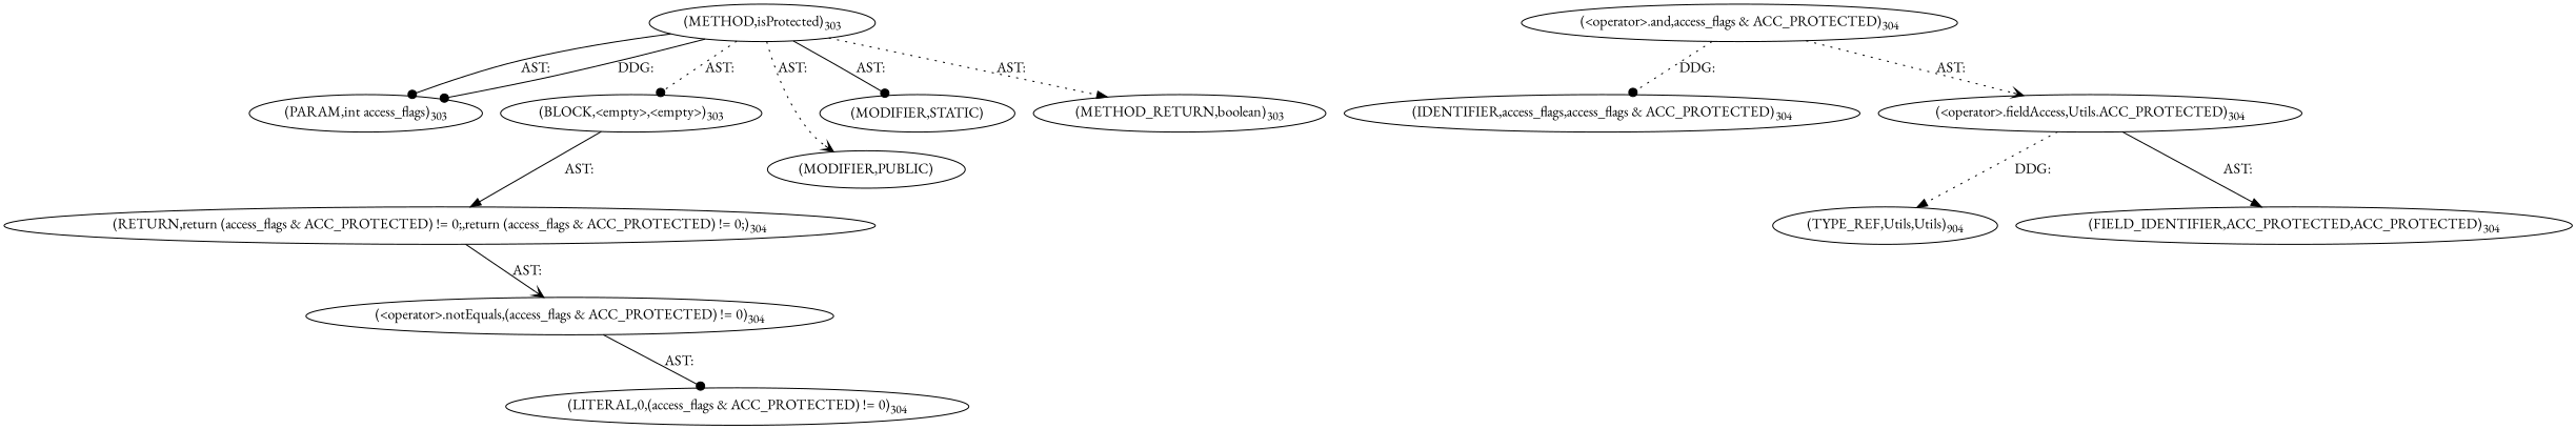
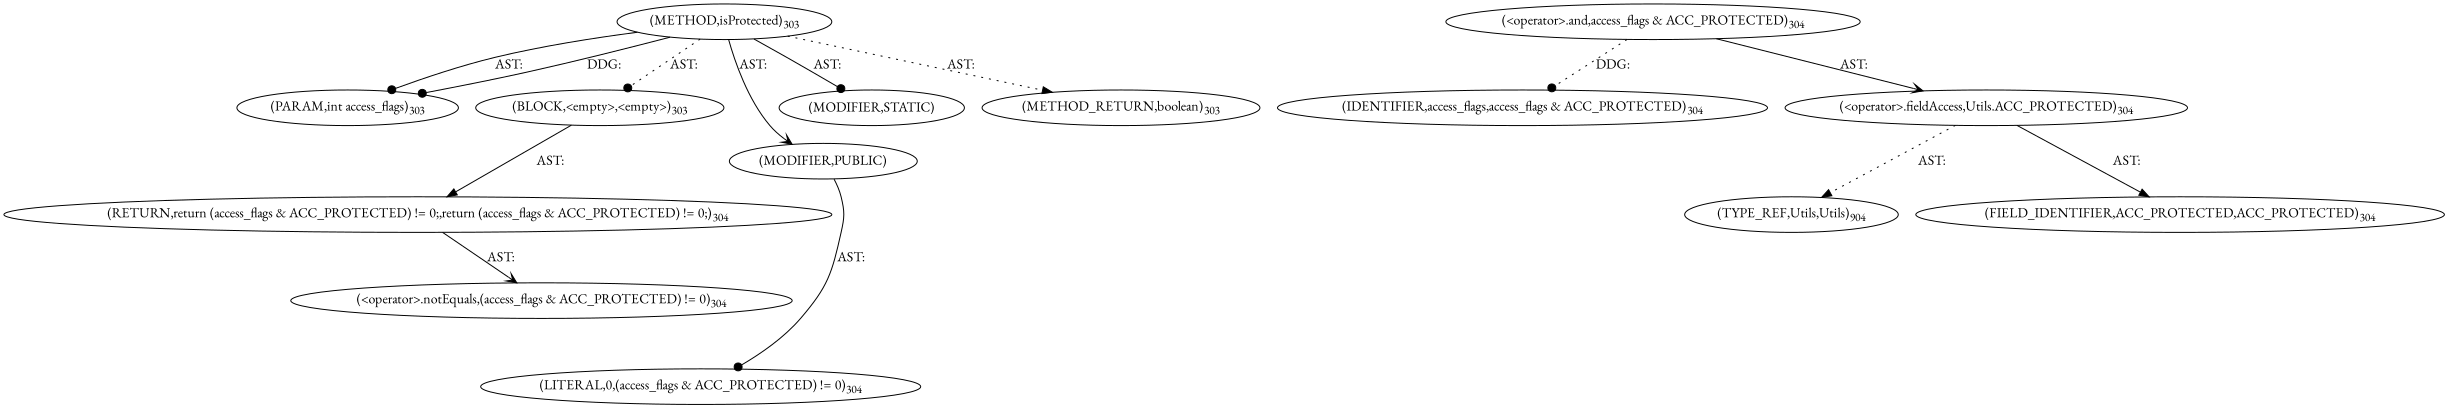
  digraph {
    fontname="EB Garamond"
    node [fontname="EB Garamond"]
    edge [arrowhead=dot fontname="EB Garamond" style=solid]
    n1 [label=<(METHOD,isProtected)<SUB>303</SUB>>]
    n2 [label=<(PARAM,int access_flags)<SUB>303</SUB>>]
    n3 [label=<(BLOCK,&lt;empty&gt;,&lt;empty&gt;)<SUB>303</SUB>>]
    n4 [label=<(MODIFIER,PUBLIC)>]
    n5 [label=<(MODIFIER,STATIC)>]
    n6 [label=<(METHOD_RETURN,boolean)<SUB>303</SUB>>]
    n7 [label=<(RETURN,return (access_flags &amp; ACC_PROTECTED) != 0;,return (access_flags &amp; ACC_PROTECTED) != 0;)<SUB>304</SUB>>]
    n8 [label=<(&lt;operator&gt;.notEquals,(access_flags &amp; ACC_PROTECTED) != 0)<SUB>304</SUB>>]
    n9 [label=<(LITERAL,0,(access_flags &amp; ACC_PROTECTED) != 0)<SUB>304</SUB>>]
    n10 [label=<(&lt;operator&gt;.and,access_flags &amp; ACC_PROTECTED)<SUB>304</SUB>>]
    n11 [label=<(IDENTIFIER,access_flags,access_flags &amp; ACC_PROTECTED)<SUB>304</SUB>>]
    n12 [label=<(&lt;operator&gt;.fieldAccess,Utils.ACC_PROTECTED)<SUB>304</SUB>>]
    n13 [label=<(TYPE_REF,Utils,Utils)<SUB>904</SUB>>]
    n14 [label=<(FIELD_IDENTIFIER,ACC_PROTECTED,ACC_PROTECTED)<SUB>304</SUB>>]
    n1 -> n2 [label="AST: "]
    n1 -> n2 [label="DDG: "]
    n1 -> n3 [label="AST: " style=dotted]
-   n1 -> n4 [arrowhead=vee label="AST: " style=dotted]
+   n1 -> n4 [arrowhead=vee label="AST: "]
    n1 -> n5 [label="AST: "]
    n1 -> n6 [arrowhead=normal label="AST: " style=dotted]
    n3 -> n7 [arrowhead=normal label="AST: "]
    n7 -> n8 [arrowhead=vee label="AST: "]
-   n8 -> n9 [label="AST: "]
+   n4 -> n9 [label="AST: "]
    n10 -> n11 [label="DDG: " style=dotted]
-   n10 -> n12 [arrowhead=vee label="AST: " style=dotted]
-   n12 -> n13 [arrowhead=normal label="DDG: " style=dotted]
+   n10 -> n12 [arrowhead=vee label="AST: "]
+   n12 -> n13 [arrowhead=normal label="AST: " style=dotted]
    n12 -> n14 [arrowhead=normal label="AST: "]
  }
